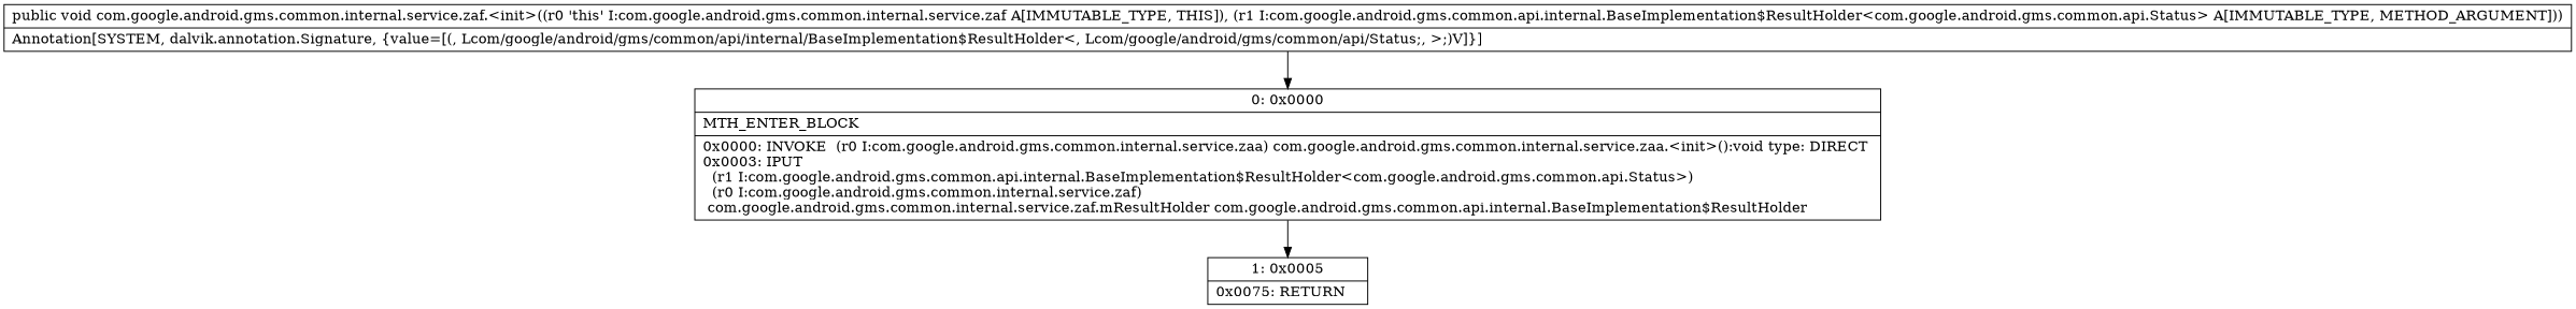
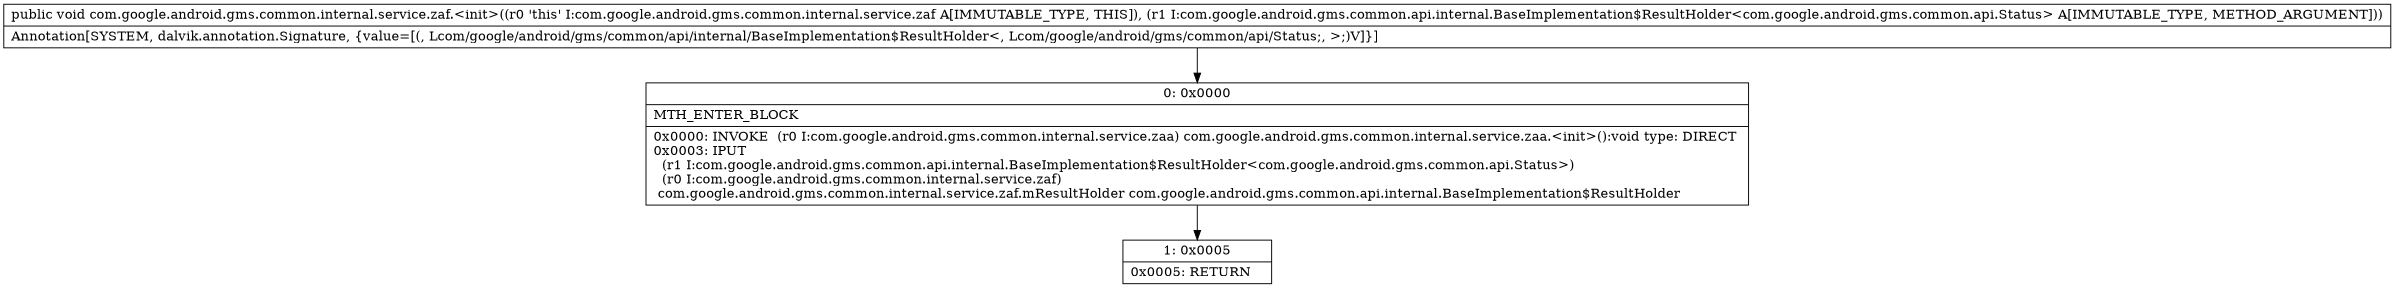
  digraph {
    node [shape=record]
    n1 [label="{0\:\ 0x0000|MTH_ENTER_BLOCK\l|0x0000: INVOKE  (r0 I:com.google.android.gms.common.internal.service.zaa) com.google.android.gms.common.internal.service.zaa.\<init\>():void type: DIRECT \l0x0003: IPUT  \l  (r1 I:com.google.android.gms.common.api.internal.BaseImplementation$ResultHolder\<com.google.android.gms.common.api.Status\>)\l  (r0 I:com.google.android.gms.common.internal.service.zaf)\l com.google.android.gms.common.internal.service.zaf.mResultHolder com.google.android.gms.common.api.internal.BaseImplementation$ResultHolder \l}"]
-   n2 [label="{1\:\ 0x0005|0x0075: RETURN   \l}"]
+   n2 [label="{1\:\ 0x0005|0x0005: RETURN   \l}"]
    n3 [label="{public void com.google.android.gms.common.internal.service.zaf.\<init\>((r0 'this' I:com.google.android.gms.common.internal.service.zaf A[IMMUTABLE_TYPE, THIS]), (r1 I:com.google.android.gms.common.api.internal.BaseImplementation$ResultHolder\<com.google.android.gms.common.api.Status\> A[IMMUTABLE_TYPE, METHOD_ARGUMENT]))  | Annotation[SYSTEM, dalvik.annotation.Signature, \{value=[(, Lcom\/google\/android\/gms\/common\/api\/internal\/BaseImplementation$ResultHolder\<, Lcom\/google\/android\/gms\/common\/api\/Status;, \>;)V]\}]\l}"]
    n1 -> n2
    n3 -> n1
  }
